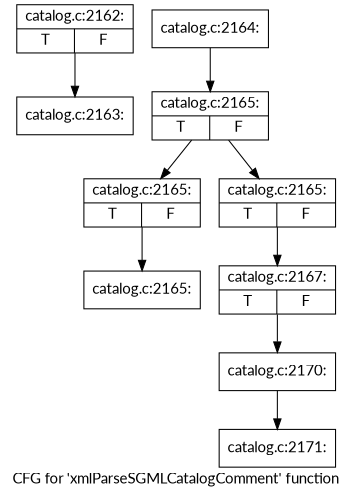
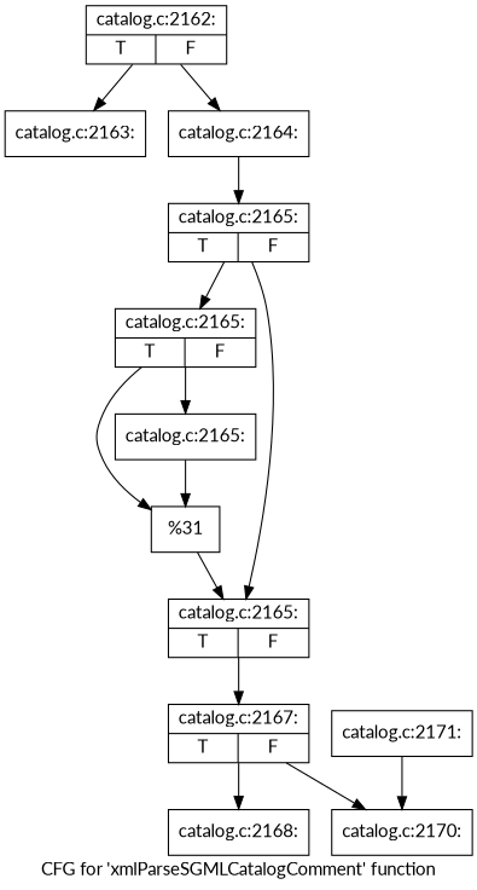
  digraph {
    fontname=Lato
    label="CFG for 'xmlParseSGMLCatalogComment' function"
    node [fontname=Lato shape=record]
    edge [fontname=Lato]
    n1 [label="{catalog.c:2163:}"]
    n2 [label="{catalog.c:2162:|{<s0>T|<s1>F}}"]
    n3 [label="{catalog.c:2164:}"]
    n4 [label="{catalog.c:2171:}"]
    n5 [label="{catalog.c:2165:|{<s0>T|<s1>F}}"]
    n6 [label="{catalog.c:2165:|{<s0>T|<s1>F}}"]
    n7 [label="{catalog.c:2165:|{<s0>T|<s1>F}}"]
+   n8 [label="{%31}"]
    n9 [label="{catalog.c:2165:}"]
    n10 [label="{catalog.c:2167:|{<s0>T|<s1>F}}"]
+   n11 [label="{catalog.c:2168:}"]
    n12 [label="{catalog.c:2170:}"]
    n2 -> n1
+   n2 -> n3
    n3 -> n5
    n5 -> n6
    n5 -> n7
+   n6 -> n8
    n6 -> n9
    n7 -> n10
+   n8 -> n7
+   n9 -> n8
+   n10 -> n11
    n10 -> n12
-   n12 -> n4
+   n4 -> n12
  }
